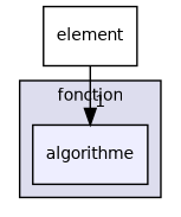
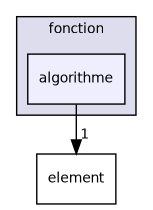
  digraph {
    compound=true
    node [fontname=Helvetica fontsize=10 shape=box]
    n1 [fillcolor="#eeeeff" label=algorithme pencolor=black style=filled]
    n2 [label=element]
    subgraph cluster_1 {
      bgcolor="#ddddee"
      fontname=Helvetica
      fontsize=10
      label=fonction
      pencolor=black
      n1
    }
-   n2 -> n1 [headlabel=1 labeldistance=1.5 labelfontname=Helvetica labelfontsize=10]
+   n1 -> n2 [headlabel=1 labeldistance=1.5 labelfontname=Helvetica labelfontsize=10]
  }
